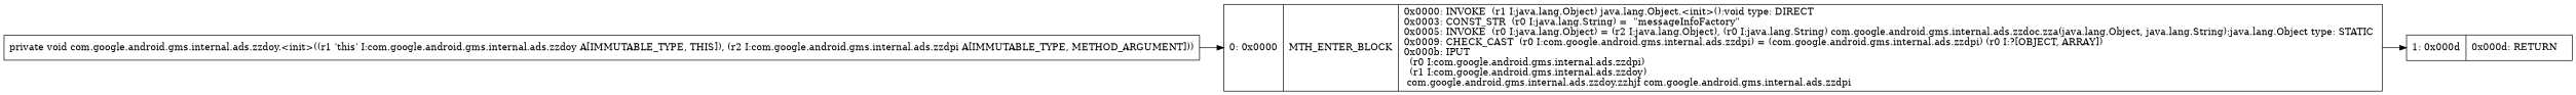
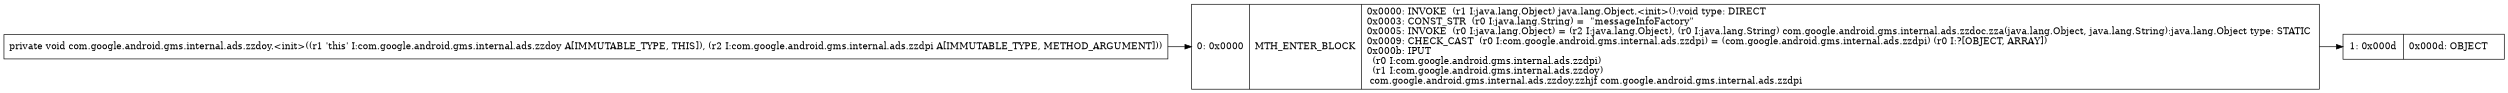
  digraph {
    rankdir=LR
    node [shape=record]
    n1 [label="{0\:\ 0x0000|MTH_ENTER_BLOCK\l|0x0000: INVOKE  (r1 I:java.lang.Object) java.lang.Object.\<init\>():void type: DIRECT \l0x0003: CONST_STR  (r0 I:java.lang.String) =  \"messageInfoFactory\" \l0x0005: INVOKE  (r0 I:java.lang.Object) = (r2 I:java.lang.Object), (r0 I:java.lang.String) com.google.android.gms.internal.ads.zzdoc.zza(java.lang.Object, java.lang.String):java.lang.Object type: STATIC \l0x0009: CHECK_CAST  (r0 I:com.google.android.gms.internal.ads.zzdpi) = (com.google.android.gms.internal.ads.zzdpi) (r0 I:?[OBJECT, ARRAY]) \l0x000b: IPUT  \l  (r0 I:com.google.android.gms.internal.ads.zzdpi)\l  (r1 I:com.google.android.gms.internal.ads.zzdoy)\l com.google.android.gms.internal.ads.zzdoy.zzhjf com.google.android.gms.internal.ads.zzdpi \l}"]
-   n2 [label="{1\:\ 0x000d|0x000d: RETURN   \l}"]
+   n2 [label="{1\:\ 0x000d|0x000d: OBJECT   \l}"]
    n3 [label="{private void com.google.android.gms.internal.ads.zzdoy.\<init\>((r1 'this' I:com.google.android.gms.internal.ads.zzdoy A[IMMUTABLE_TYPE, THIS]), (r2 I:com.google.android.gms.internal.ads.zzdpi A[IMMUTABLE_TYPE, METHOD_ARGUMENT])) }"]
    n1 -> n2
    n3 -> n1
  }
